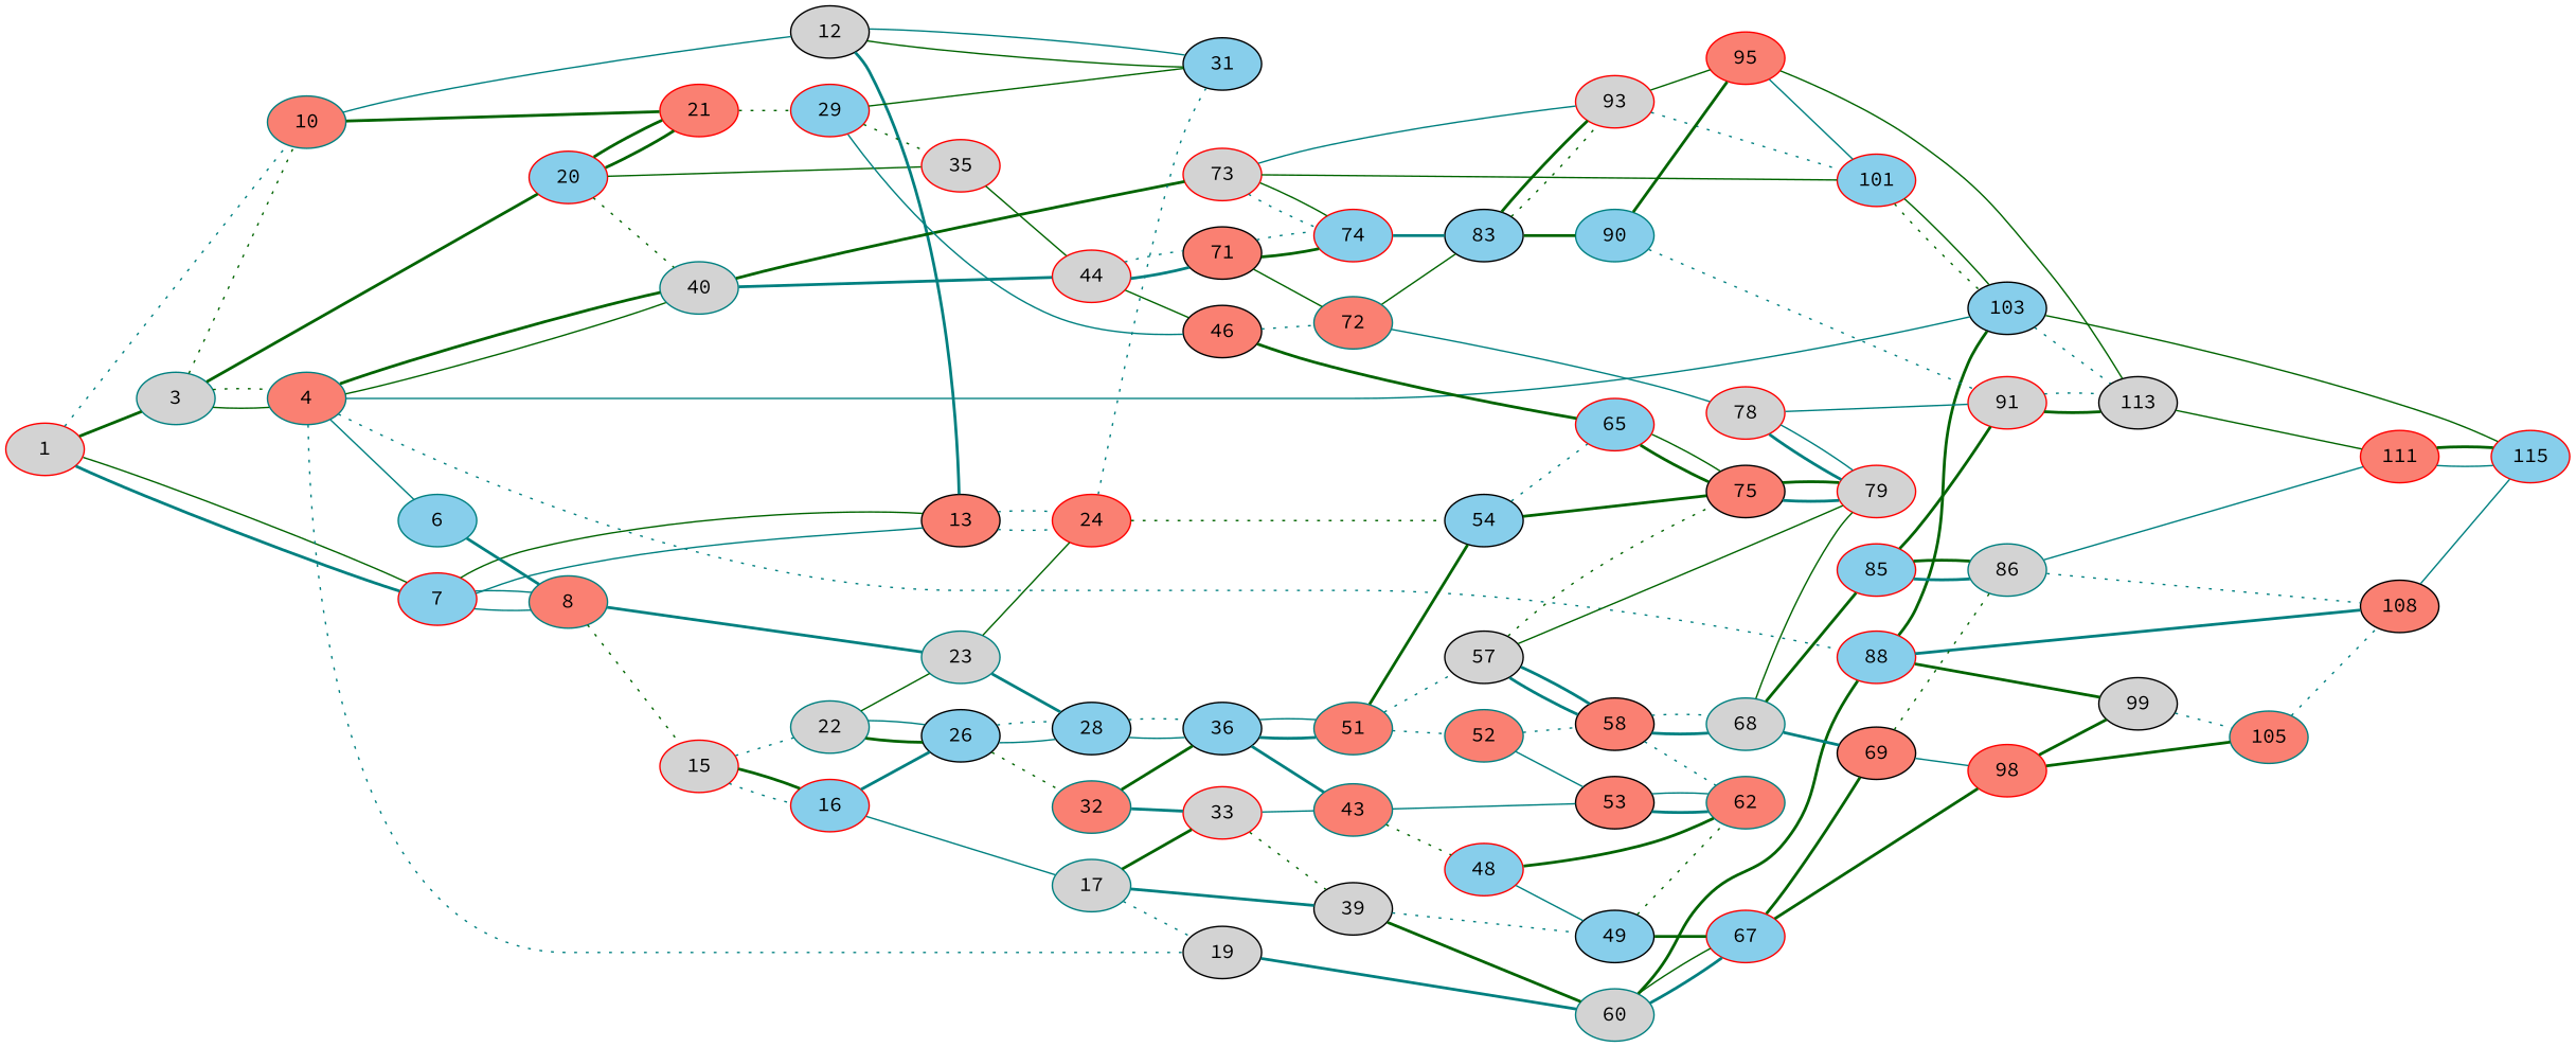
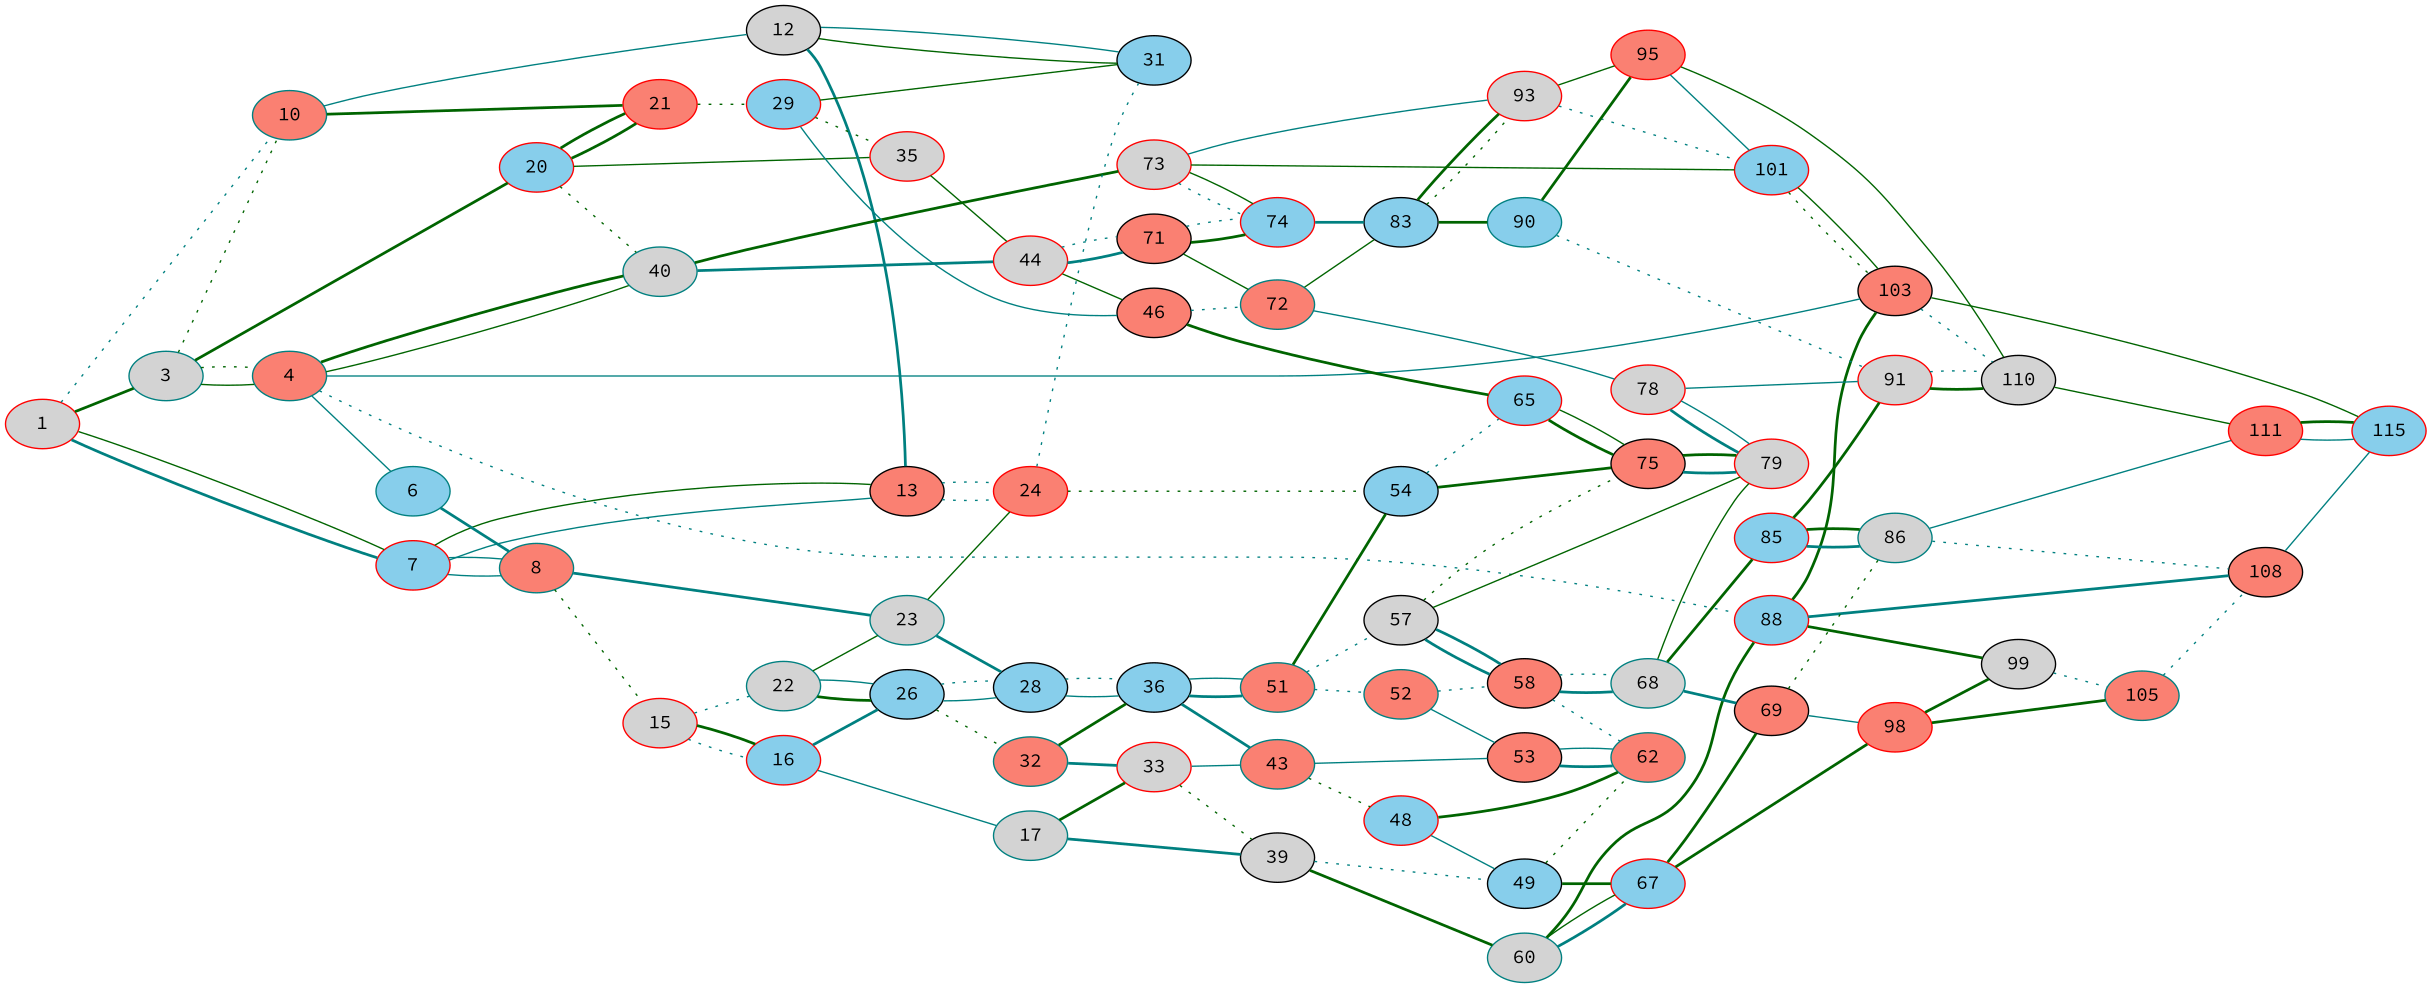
  graph {
    fontname="Source Code Pro"
    rankdir=LR
    node [color=red fillcolor=lightgrey fontname="Source Code Pro" style=filled]
    edge [color=teal fontname="Source Code Pro" style=bold]
    1 [super="+2"]
    3 [color=teal super="+14"]
    7 [fillcolor=skyblue]
    10 [color=teal fillcolor=salmon super="+11"]
    4 [color=teal fillcolor=salmon super="+5"]
    20 [fillcolor=skyblue super="+34"]
    8 [color=teal fillcolor=salmon super="+9"]
    13 [color=black fillcolor=salmon]
    12 [color=black]
    21 [fillcolor=salmon]
    6 [color=teal fillcolor=skyblue]
-   19 [color=black]
    40 [color=teal super="+41"]
    88 [fillcolor=skyblue super="+89"]
-   103 [color=black fillcolor=skyblue super="+113"]
+   103 [color=black fillcolor=salmon super="+113"]
    35
    60 [color=teal super="+61"]
    44 [super="+45"]
    73 [super="+97"]
    99 [color=black super="+100"]
    108 [color=black fillcolor=salmon super="+109"]
-   110 [color=black super="+114" label=113]
+   110 [color=black super="+114"]
    115 [fillcolor=skyblue super="+116"]
    15
    23 [color=teal super="+25"]
    24 [fillcolor=salmon super="+42"]
    16 [fillcolor=skyblue]
    22 [color=teal]
    28 [color=black fillcolor=skyblue]
    31 [color=black fillcolor=skyblue]
    29 [fillcolor=skyblue super="+30"]
    54 [color=black fillcolor=skyblue super="+55"]
    17 [color=teal super="+18"]
    26 [color=black fillcolor=skyblue super="+27"]
    33 [super="+38"]
    39 [color=black super="+50"]
    32 [color=teal fillcolor=salmon]
    43 [color=teal fillcolor=salmon super="+47"]
    49 [color=black fillcolor=skyblue super="+66"]
    67 [fillcolor=skyblue super="+70"]
    46 [color=black fillcolor=salmon super="+64"]
    36 [color=black fillcolor=skyblue super="+37"]
    65 [fillcolor=skyblue]
    75 [color=black fillcolor=salmon super="+76"]
    51 [color=teal fillcolor=salmon super="+56"]
    72 [color=teal fillcolor=salmon super="+77"]
    48 [fillcolor=skyblue]
    53 [color=black fillcolor=salmon]
    71 [color=black fillcolor=salmon]
    52 [color=teal fillcolor=salmon]
    57 [color=black super="+80"]
    62 [color=teal fillcolor=salmon super="+63"]
    74 [fillcolor=skyblue]
    93 [super="+94"]
    101 [fillcolor=skyblue super="+102"]
    78
    83 [color=black fillcolor=skyblue super="+84"]
    69 [color=black fillcolor=salmon super="+87"]
    98 [fillcolor=salmon super="+104"]
    58 [color=black fillcolor=salmon super="+59"]
    79 [super="+81"]
    68 [color=teal super="+82"]
    85 [fillcolor=skyblue]
    86 [color=teal super="+107"]
    105 [color=teal fillcolor=salmon super="+106"]
    91 [super="+92"]
    111 [fillcolor=salmon super="+112"]
    90 [color=teal fillcolor=skyblue]
    95 [fillcolor=salmon super="+96"]
    1 -- 3 [color=darkgreen]
    1 -- 7
    1 -- 7 [color=darkgreen style=solid]
    1 -- 10 [style=dotted]
    3 -- 10 [color=darkgreen style=dotted]
    3 -- 4 [color=darkgreen style=solid]
    3 -- 4 [color=darkgreen style=dotted]
    3 -- 20 [color=darkgreen]
    7 -- 8 [style=solid]
    7 -- 8 [style=solid]
    7 -- 13 [style=solid]
    7 -- 13 [color=darkgreen style=solid]
    10 -- 12 [style=solid]
    10 -- 21 [color=darkgreen]
    4 -- 6 [style=solid]
-   4 -- 19 [style=dotted]
    4 -- 40 [color=darkgreen style=solid]
    4 -- 40 [color=darkgreen]
    4 -- 88 [style=dotted]
    4 -- 103 [style=solid]
    20 -- 21 [color=darkgreen]
    20 -- 21 [color=darkgreen]
    20 -- 40 [color=darkgreen style=dotted]
    20 -- 35 [color=darkgreen style=solid]
    8 -- 15 [color=darkgreen style=dotted]
    8 -- 23
    13 -- 24 [style=dotted]
    13 -- 24 [style=dotted]
    12 -- 13
    12 -- 31 [color=darkgreen style=solid]
    12 -- 31 [style=solid]
    21 -- 29 [color=darkgreen style=dotted]
    6 -- 8
-   19 -- 60
    40 -- 44
    40 -- 73 [color=darkgreen]
    88 -- 103 [color=darkgreen]
    88 -- 99 [color=darkgreen]
    88 -- 108
    103 -- 110 [style=dotted]
    103 -- 115 [color=darkgreen style=solid]
    35 -- 44 [color=darkgreen style=solid]
    60 -- 88 [color=darkgreen]
    60 -- 67
    60 -- 67 [color=darkgreen style=solid]
    44 -- 46 [color=darkgreen style=solid]
    44 -- 71
    44 -- 71 [style=dotted]
    73 -- 74 [style=dotted]
    73 -- 74 [color=darkgreen style=solid]
    73 -- 93 [style=solid]
    73 -- 101 [color=darkgreen style=solid]
    99 -- 105 [style=dotted]
    108 -- 115 [style=solid]
    110 -- 111 [color=darkgreen style=solid]
    15 -- 16 [style=dotted]
    15 -- 16 [color=darkgreen]
    15 -- 22 [style=dotted]
    23 -- 24 [color=darkgreen style=solid]
    23 -- 28
    24 -- 31 [style=dotted]
    24 -- 54 [color=darkgreen style=dotted]
    16 -- 17 [style=solid]
    16 -- 26
    22 -- 23 [color=darkgreen style=solid]
    22 -- 26 [color=darkgreen]
    22 -- 26 [style=solid]
    28 -- 36 [style=solid]
    28 -- 36 [style=dotted]
    29 -- 35 [color=darkgreen style=dotted]
    29 -- 31 [color=darkgreen style=solid]
    29 -- 46 [style=solid]
    54 -- 65 [style=dotted]
    54 -- 75 [color=darkgreen]
-   17 -- 19 [style=dotted]
    17 -- 33 [color=darkgreen]
    17 -- 39
    26 -- 28 [style=solid]
    26 -- 28 [style=dotted]
    26 -- 32 [color=darkgreen style=dotted]
    33 -- 39 [color=darkgreen style=dotted]
    33 -- 43 [style=solid]
    39 -- 60 [color=darkgreen]
    39 -- 49 [style=dotted]
    32 -- 33
    32 -- 36 [color=darkgreen]
    43 -- 48 [color=darkgreen style=dotted]
    43 -- 53 [style=solid]
    49 -- 67 [color=darkgreen]
    49 -- 62 [color=darkgreen style=dotted]
    67 -- 69 [color=darkgreen]
    67 -- 98 [color=darkgreen]
    46 -- 65 [color=darkgreen]
    46 -- 72 [style=dotted]
    36 -- 43
    36 -- 51
    36 -- 51 [style=solid]
    65 -- 75 [color=darkgreen]
    65 -- 75 [color=darkgreen style=solid]
    75 -- 79
    75 -- 79 [color=darkgreen]
    51 -- 54 [color=darkgreen]
    51 -- 52 [style=dotted]
    51 -- 57 [style=dotted]
    72 -- 78 [style=solid]
    72 -- 83 [color=darkgreen style=solid]
    48 -- 49 [style=solid]
    48 -- 62 [color=darkgreen]
    53 -- 62
    53 -- 62 [style=solid]
    71 -- 72 [color=darkgreen style=solid]
    71 -- 74 [color=darkgreen]
    71 -- 74 [style=dotted]
    52 -- 53 [style=solid]
    52 -- 58 [style=dotted]
    57 -- 75 [color=darkgreen style=dotted]
    57 -- 58
    57 -- 58
    57 -- 79 [color=darkgreen style=solid]
    74 -- 83
    93 -- 101 [style=dotted]
    93 -- 95 [color=darkgreen style=solid]
    101 -- 103 [color=darkgreen style=dotted]
    101 -- 103 [color=darkgreen style=solid]
    78 -- 79
    78 -- 79 [style=solid]
    78 -- 91 [style=solid]
    83 -- 93 [color=darkgreen style=dotted]
    83 -- 93 [color=darkgreen]
    83 -- 90 [color=darkgreen]
    69 -- 98 [style=solid]
    69 -- 86 [color=darkgreen style=dotted]
    98 -- 99 [color=darkgreen]
    98 -- 105 [color=darkgreen weight=2]
    58 -- 62 [style=dotted]
    58 -- 68
    58 -- 68 [style=dotted]
    68 -- 69
    68 -- 79 [color=darkgreen style=solid]
    68 -- 85 [color=darkgreen]
    85 -- 86
    85 -- 86 [color=darkgreen]
    85 -- 91 [color=darkgreen]
    86 -- 108 [style=dotted]
    86 -- 111 [style=solid]
    105 -- 108 [style=dotted]
    91 -- 110 [color=darkgreen]
    91 -- 110 [style=dotted]
    111 -- 115 [style=solid weight=2]
    111 -- 115 [color=darkgreen]
    90 -- 91 [style=dotted]
    90 -- 95 [color=darkgreen]
    95 -- 110 [color=darkgreen style=solid]
    95 -- 101 [style=solid]
  }
